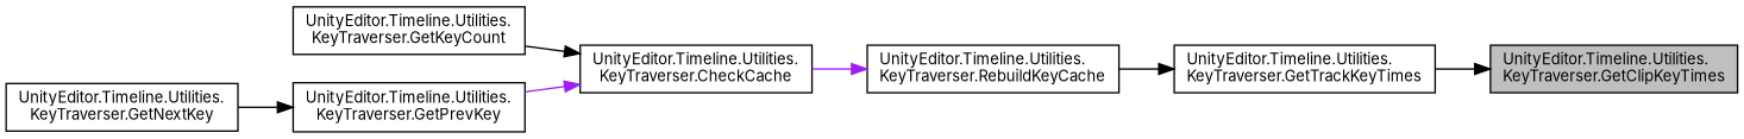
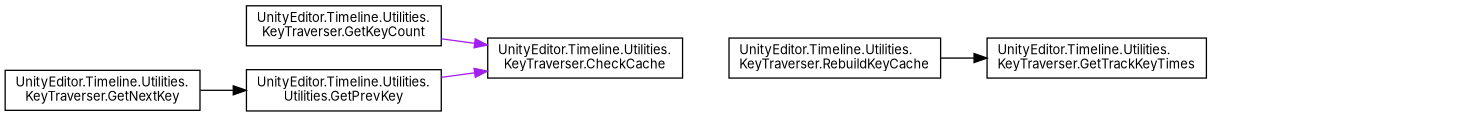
  digraph {
    fontname=Inter
    rankdir=RL
    node [color=black fillcolor=white fontname=Inter fontsize=10 shape=record style=filled]
    edge [color=black dir=back fontname=Inter fontsize=10 labelfontname=Helvetica labelfontsize=10 style=solid]
-   n1 [fillcolor=grey75 fontcolor=black height=0.2 label="UnityEditor.Timeline.Utilities.\lKeyTraverser.GetClipKeyTimes" width=0.4]
    n2 [height=0.2 label="UnityEditor.Timeline.Utilities.\lKeyTraverser.GetTrackKeyTimes" width=0.4]
    n3 [height=0.2 label="UnityEditor.Timeline.Utilities.\lKeyTraverser.RebuildKeyCache" width=0.4]
    n4 [height=0.2 label="UnityEditor.Timeline.Utilities.\lKeyTraverser.CheckCache" width=0.4]
    n5 [height=0.2 label="UnityEditor.Timeline.Utilities.\lKeyTraverser.GetKeyCount" width=0.4]
-   n6 [height=0.2 label="UnityEditor.Timeline.Utilities.\lKeyTraverser.GetPrevKey" width=0.4]
+   n6 [height=0.2 label="UnityEditor.Timeline.Utilities.\lUtilities.GetPrevKey" width=0.4]
    n7 [height=0.2 label="UnityEditor.Timeline.Utilities.\lKeyTraverser.GetNextKey" width=0.4]
-   n1 -> n2
    n2 -> n3
-   n3 -> n4 [color=purple]
-   n4 -> n5
+   n4 -> n5 [color=purple]
    n4 -> n6 [color=purple]
    n6 -> n7
  }
